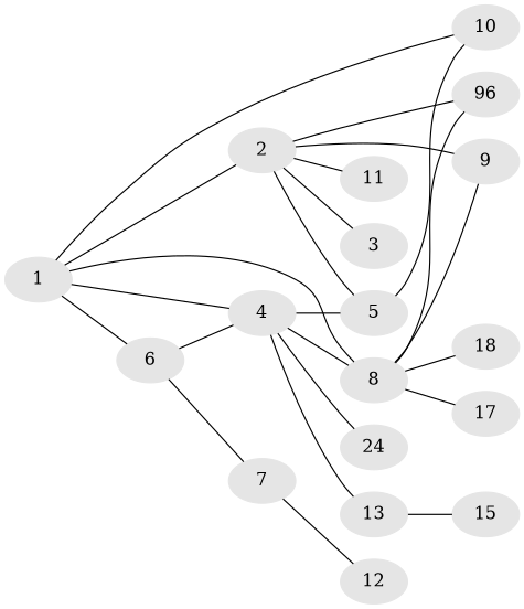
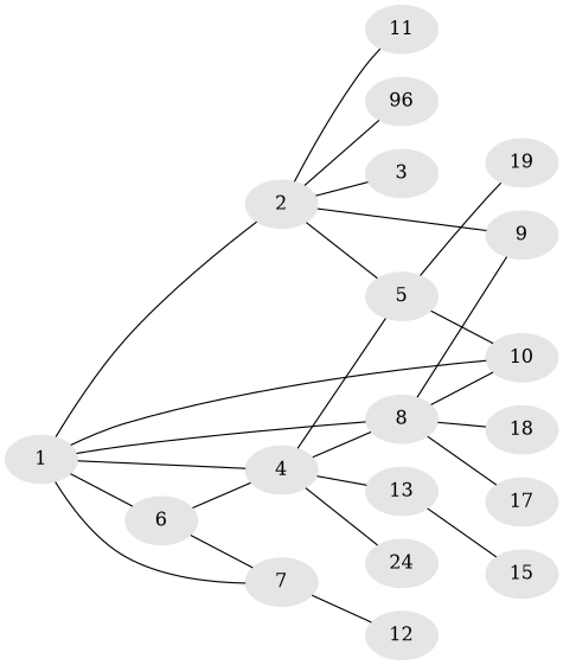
  graph {
    rankdir=LR
    node [color=gray90 style=filled]
    edge [weight=1.0]
    1
    2
    4
    6
    7
    8
    10
    3
    5
    9
    11
    n12 [label=96]
    13
    n14 [label=24]
    12
    17
    18
+   19
    15
    1 -- 2 [weight=2.0]
    1 -- 4 [weight=6.0]
    1 -- 6
+   1 -- 7
    1 -- 8
    1 -- 10 [weight=4.0]
    2 -- 3 [weight=2.0]
    2 -- 5
    2 -- 9 [weight=3.0]
    2 -- 11
    2 -- n12 [weight=3.0]
    4 -- 8
    4 -- 5 [weight=2.0]
    4 -- 13 [weight=2.0]
    4 -- n14 [weight=2.0]
    6 -- 4
    6 -- 7
    7 -- 12
    8 -- 9
-   8 -- n12
+   8 -- 10
    8 -- 17
    8 -- 18
    5 -- 10
+   5 -- 19
    13 -- 15
  }
